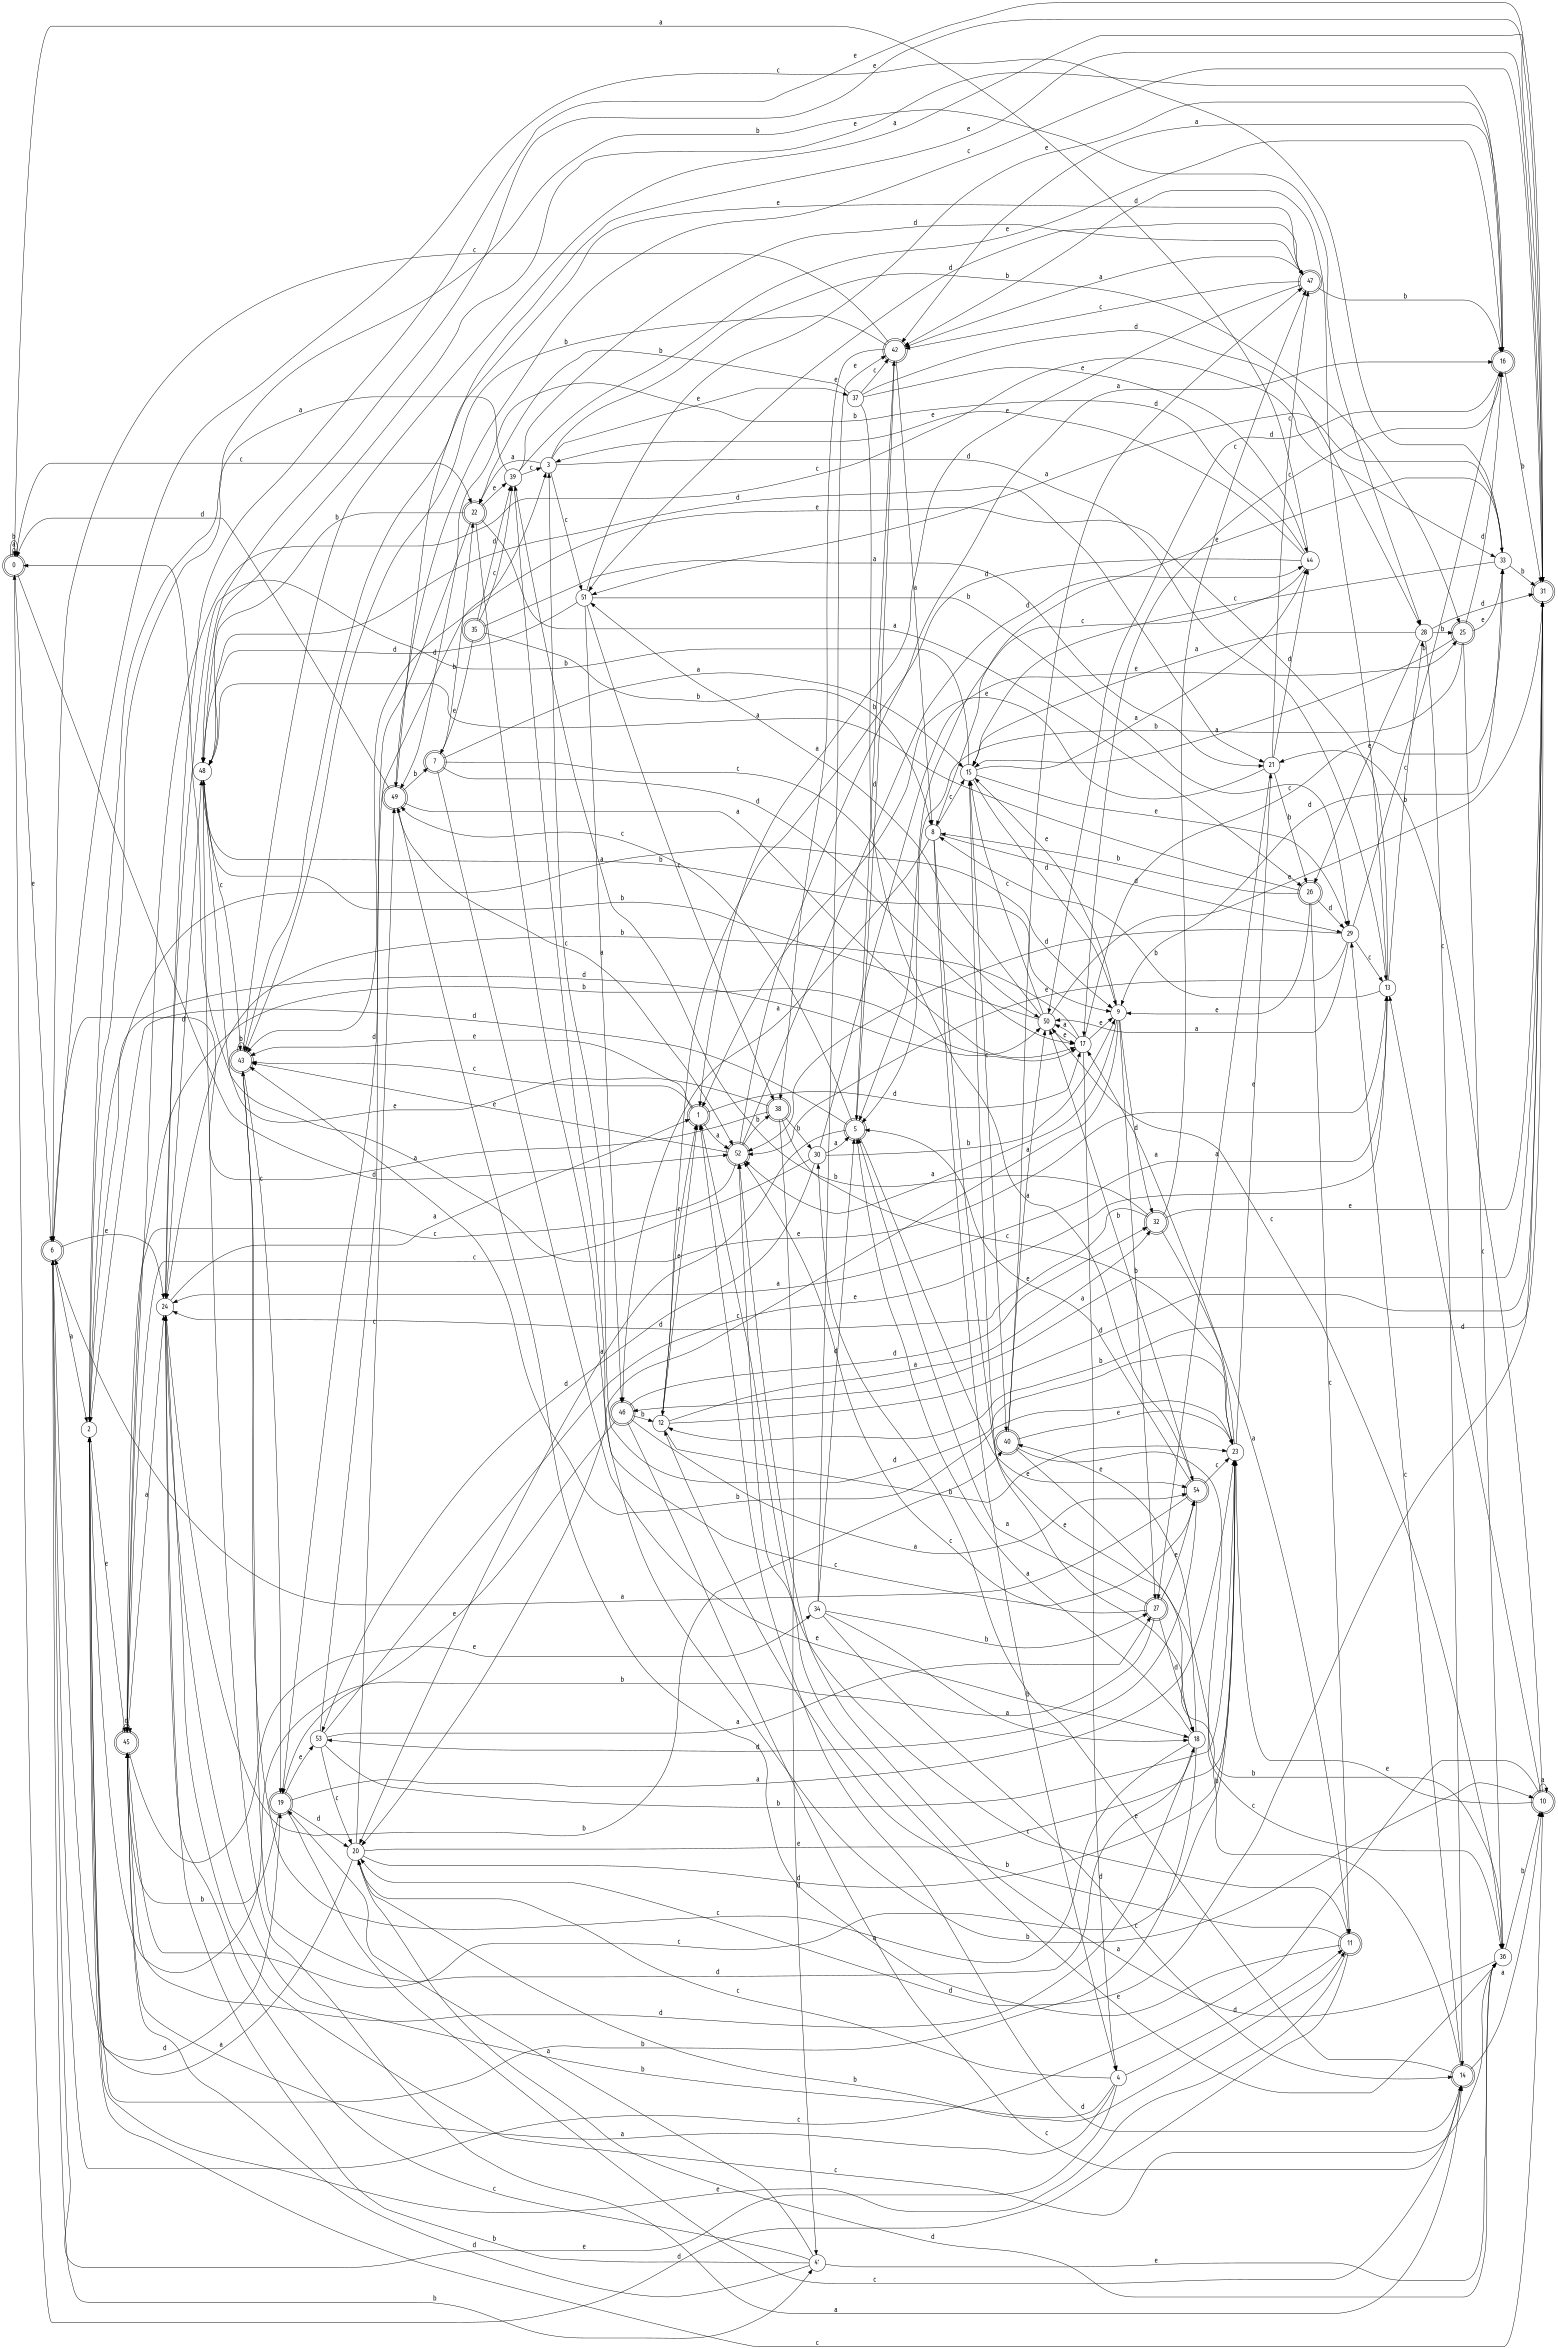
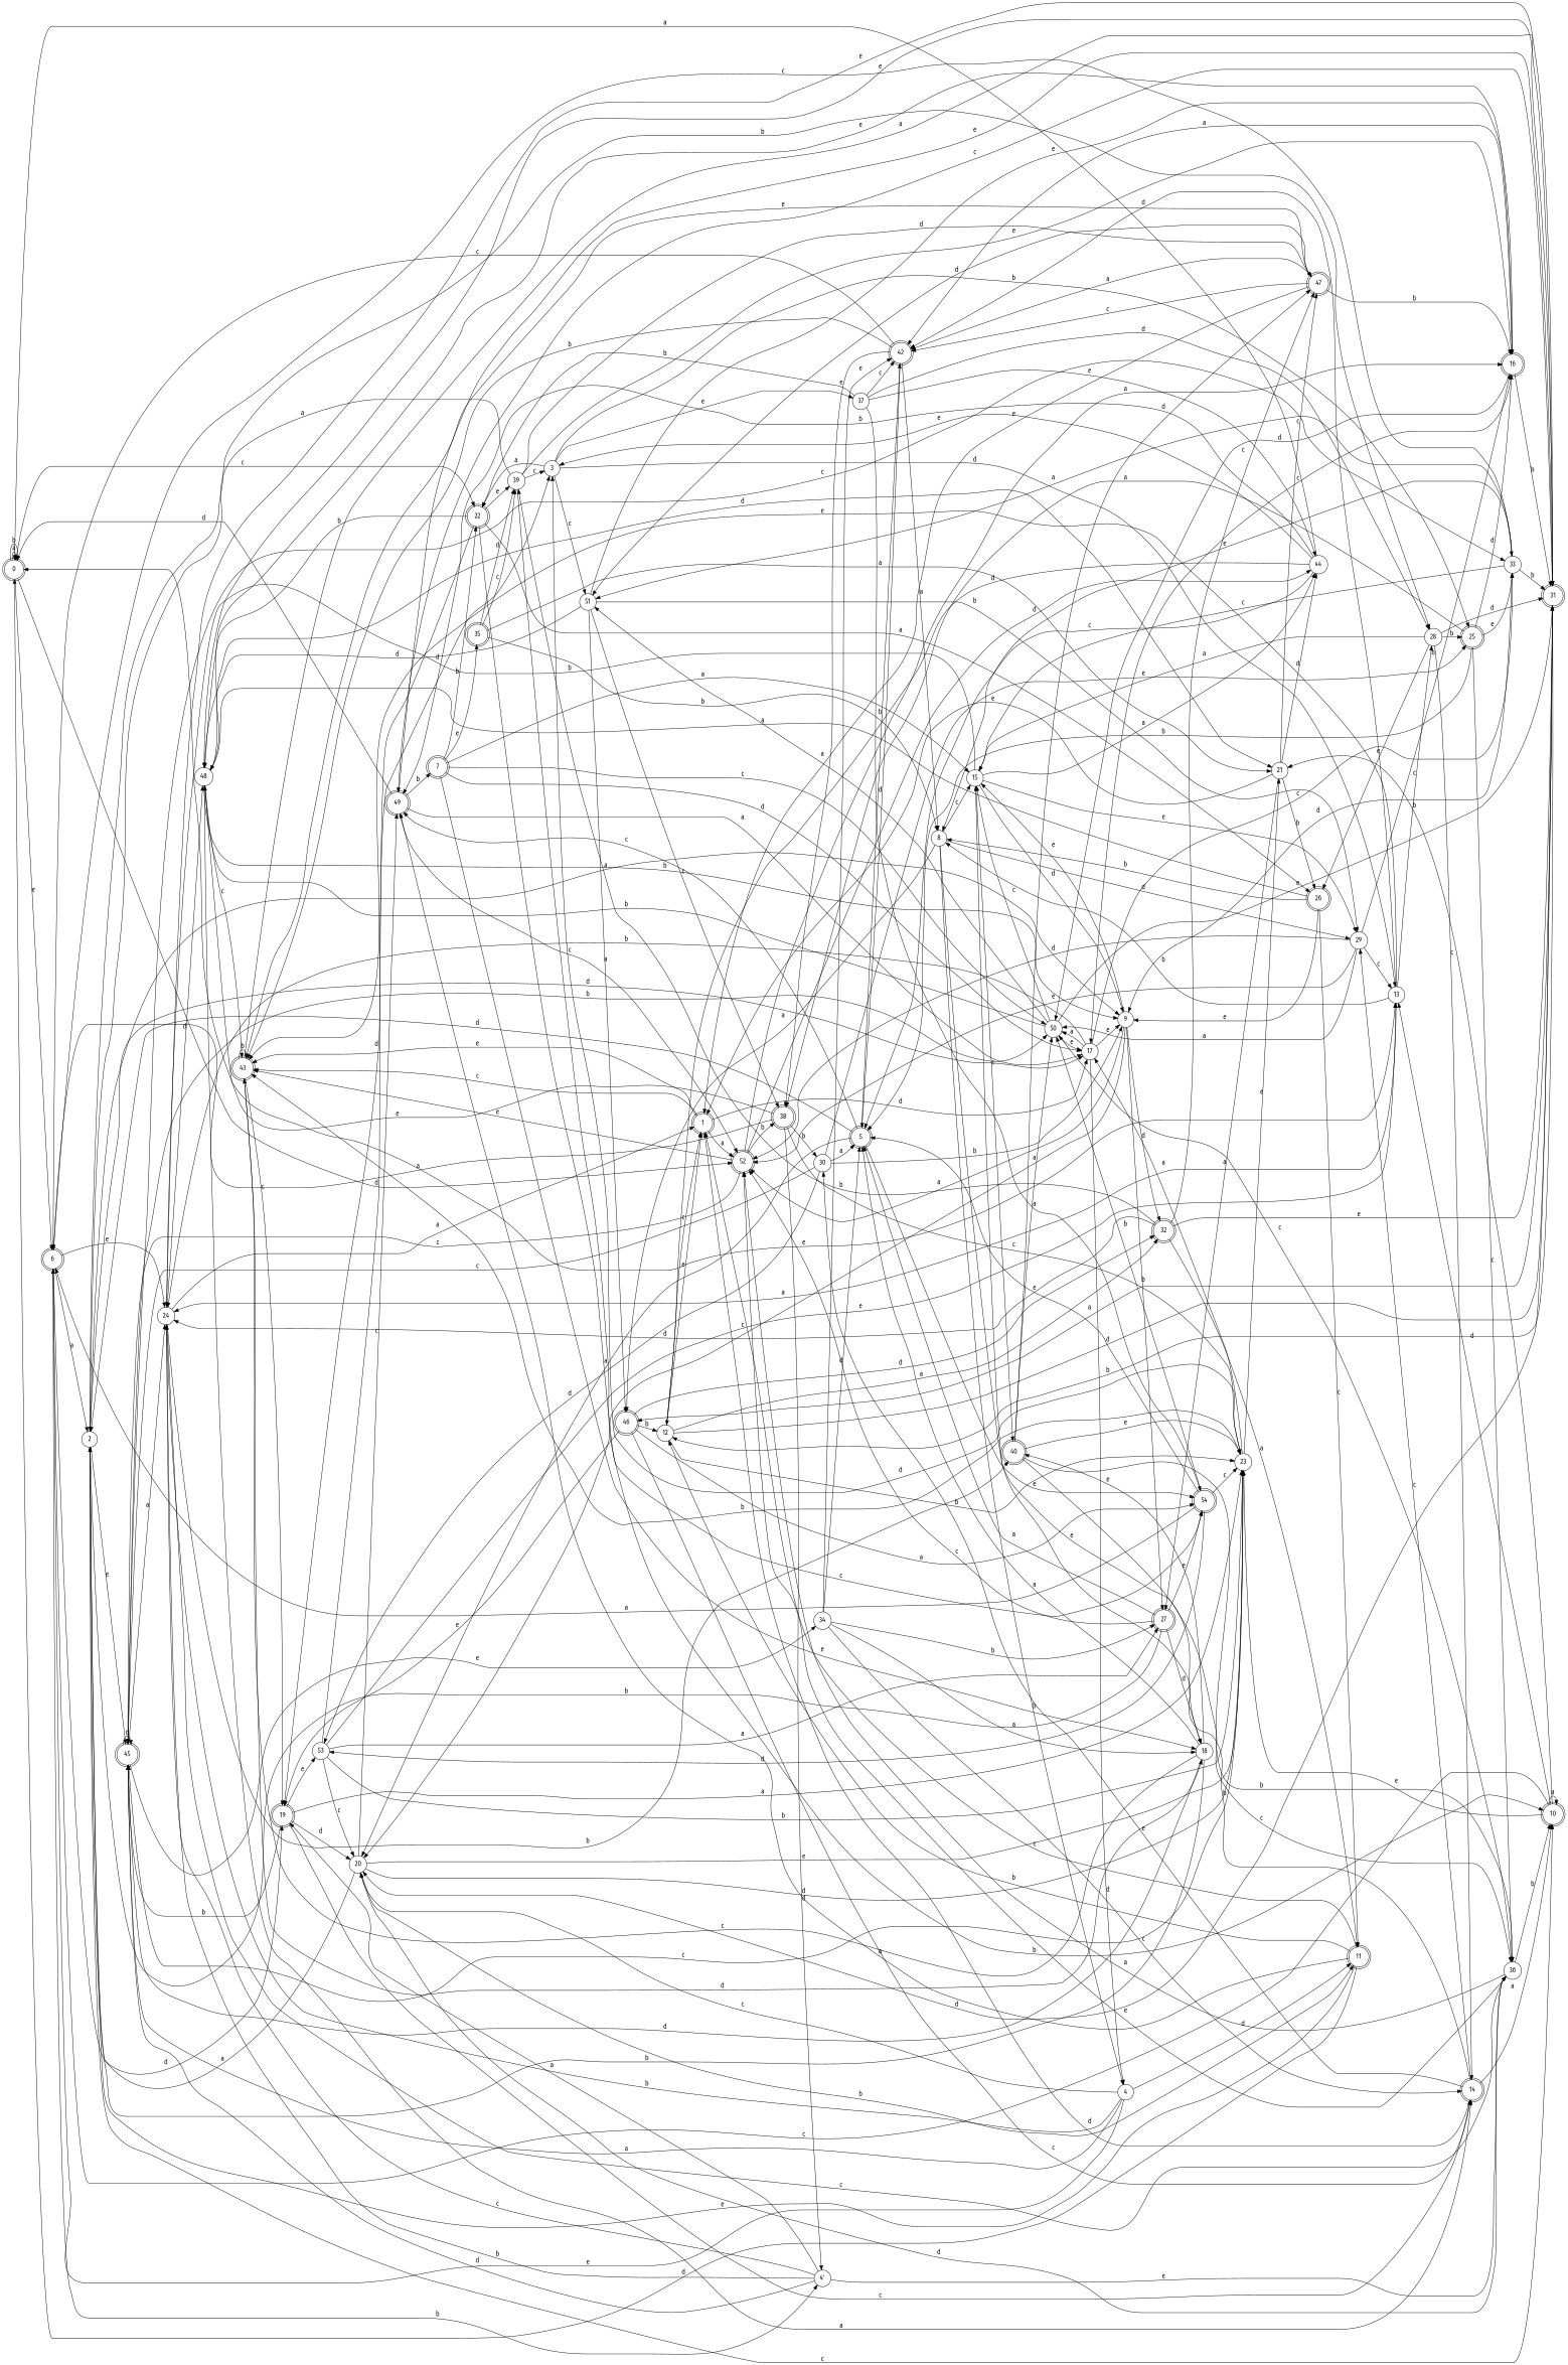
  digraph {
    fontname="Fira Sans"
    rankdir=LR
    node [color=black fillcolor=white fontname="Fira Sans" shape=circle style=filled]
    edge [fontname="Fira Sans"]
    n1 [label=0 shape=doublecircle style="rounded,filled"]
    n2 [label=6 shape=doublecircle style="rounded,filled"]
    n3 [label=22 shape=doublecircle style="rounded,filled"]
    n4 [label=52 shape=doublecircle style="rounded,filled"]
    n5 [label=2]
    n6 [label=24]
    n7 [label=19 shape=doublecircle style="rounded,filled"]
    n8 [label=33]
    n9 [label=41]
    n10 [label=54 shape=doublecircle style="rounded,filled"]
    n11 [label=48]
    n12 [label=26 shape=doublecircle style="rounded,filled"]
    n13 [label=39]
    n14 [label=43 shape=doublecircle style="rounded,filled"]
    n15 [label=45 shape=doublecircle style="rounded,filled"]
    n16 [label=44]
    n17 [label=16 shape=doublecircle style="rounded,filled"]
    n18 [label=38 shape=doublecircle style="rounded,filled"]
    n19 [label=1 shape=doublecircle style="rounded,filled"]
    n20 [label=17]
    n21 [label=8]
    n22 [label=4]
    n23 [label=15]
    n24 [label=18]
    n25 [label=29]
    n26 [label=46 shape=doublecircle style="rounded,filled"]
    n27 [label=9]
    n28 [label=50]
    n29 [label=31 shape=doublecircle style="rounded,filled"]
    n30 [label=47 shape=doublecircle style="rounded,filled"]
    n31 [label=10 shape=doublecircle style="rounded,filled"]
    n32 [label=28]
    n33 [label=20]
    n34 [label=27 shape=doublecircle style="rounded,filled"]
    n35 [label=32 shape=doublecircle style="rounded,filled"]
    n36 [label=13]
    n37 [label=21]
    n38 [label=23]
    n39 [label=25 shape=doublecircle style="rounded,filled"]
    n40 [label=14 shape=doublecircle style="rounded,filled"]
    n41 [label=34]
    n42 [label=3]
    n43 [label=37]
    n44 [label=51]
    n45 [label=42 shape=doublecircle style="rounded,filled"]
    n46 [label=5 shape=doublecircle style="rounded,filled"]
    n47 [label=36]
    n48 [label=11 shape=doublecircle style="rounded,filled"]
    n49 [label=49 shape=doublecircle style="rounded,filled"]
    n50 [label=12]
    n51 [label=40 shape=doublecircle style="rounded,filled"]
    n52 [label=7 shape=doublecircle style="rounded,filled"]
    n53 [label=53]
    n54 [label=30]
    n55 [label=35 shape=doublecircle style="rounded,filled"]
    n1 -> n1 [label=a]
    n1 -> n1 [label=b]
    n1 -> n2 [label=e]
    n1 -> n3 [label=c]
    n1 -> n4 [label=d]
    n2 -> n5 [label=a]
    n2 -> n6 [label=e]
    n2 -> n7 [label=d]
    n2 -> n8 [label=c]
    n2 -> n9 [label=b]
    n3 -> n7 [label=d]
    n3 -> n10 [label=c]
    n3 -> n11 [label=b]
    n3 -> n12 [label=a]
    n3 -> n13 [label=e]
    n4 -> n14 [label=e]
    n4 -> n15 [label=c]
    n4 -> n16 [label=d]
    n4 -> n17 [label=a]
    n4 -> n18 [label=b]
    n5 -> n15 [label=e]
    n5 -> n20 [label=d]
    n5 -> n27 [label=a]
    n5 -> n31 [label=c]
    n5 -> n32 [label=b]
    n6 -> n11 [label=d]
    n6 -> n19 [label=a]
    n6 -> n29 [label=e]
    n6 -> n47 [label=c]
    n6 -> n51 [label=b]
    n7 -> n15 [label=b]
    n7 -> n33 [label=d]
    n7 -> n38 [label=a]
    n7 -> n40 [label=c]
    n7 -> n53 [label=e]
    n8 -> n21 [label=e]
    n8 -> n23 [label=c]
    n8 -> n27 [label=d]
    n8 -> n29 [label=b]
    n8 -> n44 [label=a]
    n9 -> n6 [label=b]
    n9 -> n6 [label=c]
    n9 -> n7 [label=a]
    n9 -> n15 [label=d]
    n9 -> n47 [label=e]
    n10 -> n2 [label=a]
    n10 -> n28 [label=b]
    n10 -> n38 [label=c]
    n10 -> n46 [label=e]
    n10 -> n53 [label=d]
    n11 -> n14 [label=c]
    n11 -> n27 [label=b]
    n11 -> n36 [label=e]
    n11 -> n37 [label=d]
    n11 -> n40 [label=a]
    n12 -> n11 [label=a]
    n12 -> n21 [label=b]
-   n12 -> n25 [label=d]
    n12 -> n27 [label=e]
    n12 -> n48 [label=c]
    n13 -> n5 [label=a]
    n13 -> n17 [label=e]
    n13 -> n30 [label=d]
    n13 -> n31 [label=b]
    n13 -> n42 [label=c]
    n14 -> n7 [label=c]
    n14 -> n14 [label=b]
    n14 -> n24 [label=d]
    n14 -> n29 [label=a]
    n14 -> n30 [label=e]
    n15 -> n6 [label=a]
    n15 -> n8 [label=c]
    n15 -> n15 [label=d]
    n15 -> n28 [label=b]
    n15 -> n41 [label=e]
    n16 -> n1 [label=a]
    n16 -> n42 [label=e]
    n16 -> n46 [label=c]
    n16 -> n49 [label=b]
    n16 -> n50 [label=d]
    n17 -> n11 [label=e]
    n17 -> n20 [label=c]
    n17 -> n28 [label=d]
    n17 -> n29 [label=b]
    n17 -> n45 [label=a]
    n18 -> n1 [label=e]
    n18 -> n2 [label=a]
    n18 -> n9 [label=d]
    n18 -> n38 [label=c]
    n18 -> n54 [label=b]
    n19 -> n4 [label=a]
    n19 -> n14 [label=c]
    n19 -> n14 [label=e]
    n19 -> n20 [label=d]
    n20 -> n6 [label=b]
    n20 -> n8 [label=c]
    n20 -> n22 [label=d]
    n20 -> n27 [label=e]
    n20 -> n28 [label=a]
    n21 -> n22 [label=b]
    n21 -> n23 [label=c]
    n21 -> n24 [label=e]
    n21 -> n25 [label=d]
    n21 -> n26 [label=a]
    n22 -> n2 [label=e]
    n22 -> n6 [label=b]
    n22 -> n15 [label=a]
    n22 -> n33 [label=c]
    n22 -> n48 [label=d]
    n23 -> n6 [label=b]
    n23 -> n16 [label=a]
    n23 -> n25 [label=e]
    n23 -> n27 [label=d]
    n23 -> n51 [label=c]
    n24 -> n5 [label=b]
    n24 -> n14 [label=c]
    n24 -> n15 [label=d]
    n24 -> n46 [label=a]
    n24 -> n51 [label=e]
    n25 -> n4 [label=d]
    n25 -> n4 [label=e]
    n25 -> n17 [label=b]
    n25 -> n28 [label=a]
    n25 -> n36 [label=c]
    n26 -> n7 [label=e]
    n26 -> n10 [label=a]
    n26 -> n35 [label=d]
    n26 -> n40 [label=c]
    n26 -> n50 [label=b]
    n27 -> n4 [label=a]
    n27 -> n23 [label=e]
    n27 -> n33 [label=c]
    n27 -> n34 [label=b]
    n27 -> n35 [label=d]
    n28 -> n11 [label=b]
    n28 -> n20 [label=e]
    n28 -> n23 [label=c]
    n28 -> n29 [label=e]
    n28 -> n44 [label=a]
    n29 -> n11 [label=e]
    n29 -> n26 [label=a]
    n29 -> n33 [label=d]
    n29 -> n49 [label=c]
    n29 -> n50 [label=b]
    n30 -> n17 [label=b]
    n30 -> n19 [label=e]
    n30 -> n44 [label=d]
    n30 -> n45 [label=a]
    n30 -> n45 [label=c]
    n31 -> n2 [label=c]
    n31 -> n31 [label=a]
    n31 -> n36 [label=d]
    n31 -> n37 [label=b]
    n31 -> n38 [label=e]
    n32 -> n12 [label=e]
    n32 -> n23 [label=a]
    n32 -> n29 [label=d]
    n32 -> n39 [label=b]
    n32 -> n40 [label=c]
    n33 -> n5 [label=a]
    n33 -> n38 [label=d]
    n33 -> n38 [label=e]
    n33 -> n48 [label=b]
    n33 -> n49 [label=c]
    n34 -> n4 [label=c]
    n34 -> n5 [label=b]
    n34 -> n10 [label=e]
    n34 -> n24 [label=d]
    n34 -> n46 [label=a]
    n35 -> n6 [label=d]
    n35 -> n13 [label=b]
    n35 -> n29 [label=e]
    n35 -> n30 [label=c]
    n35 -> n48 [label=a]
    n36 -> n6 [label=a]
    n36 -> n14 [label=e]
    n36 -> n21 [label=b]
    n36 -> n32 [label=c]
    n36 -> n45 [label=d]
    n37 -> n12 [label=b]
    n37 -> n16 [label=d]
    n37 -> n19 [label=e]
    n37 -> n30 [label=c]
    n37 -> n34 [label=a]
    n38 -> n14 [label=b]
    n38 -> n15 [label=c]
    n38 -> n20 [label=a]
    n38 -> n37 [label=e]
    n38 -> n42 [label=d]
    n39 -> n8 [label=e]
    n39 -> n17 [label=d]
-   n39 -> n23 [label=a]
+   n39 -> n18 [label=a]
    n39 -> n46 [label=b]
    n39 -> n47 [label=c]
    n40 -> n19 [label=d]
    n40 -> n23 [label=b]
    n40 -> n25 [label=c]
    n40 -> n31 [label=a]
    n40 -> n54 [label=e]
    n41 -> n24 [label=a]
    n41 -> n34 [label=b]
    n41 -> n40 [label=c]
    n41 -> n45 [label=e]
    n41 -> n46 [label=d]
    n42 -> n3 [label=a]
    n42 -> n36 [label=d]
    n42 -> n39 [label=b]
    n42 -> n43 [label=e]
    n42 -> n44 [label=c]
    n43 -> n3 [label=b]
    n43 -> n10 [label=a]
    n43 -> n16 [label=e]
    n43 -> n32 [label=d]
    n43 -> n45 [label=c]
    n44 -> n11 [label=d]
    n44 -> n17 [label=e]
    n44 -> n18 [label=c]
    n44 -> n25 [label=b]
    n44 -> n26 [label=a]
    n45 -> n2 [label=c]
    n45 -> n14 [label=b]
    n45 -> n18 [label=e]
    n45 -> n21 [label=a]
    n45 -> n46 [label=d]
    n46 -> n5 [label=d]
    n46 -> n10 [label=e]
    n46 -> n33 [label=a]
    n46 -> n45 [label=b]
    n46 -> n49 [label=c]
    n47 -> n4 [label=a]
    n47 -> n4 [label=e]
    n47 -> n28 [label=c]
    n47 -> n31 [label=b]
    n47 -> n33 [label=d]
    n48 -> n1 [label=d]
    n48 -> n5 [label=e]
    n48 -> n19 [label=c]
    n48 -> n49 [label=a]
    n48 -> n50 [label=b]
    n49 -> n1 [label=d]
    n49 -> n4 [label=c]
    n49 -> n20 [label=a]
    n49 -> n29 [label=e]
    n49 -> n52 [label=b]
    n50 -> n19 [label=c]
    n50 -> n19 [label=e]
    n50 -> n29 [label=d]
    n50 -> n35 [label=a]
    n50 -> n38 [label=b]
    n51 -> n28 [label=a]
    n51 -> n30 [label=d]
    n51 -> n38 [label=e]
    n51 -> n47 [label=b]
    n51 -> n47 [label=c]
    n52 -> n3 [label=b]
    n52 -> n20 [label=d]
    n52 -> n23 [label=a]
    n52 -> n24 [label=e]
    n52 -> n28 [label=c]
    n53 -> n33 [label=c]
    n53 -> n34 [label=a]
    n53 -> n36 [label=e]
    n53 -> n38 [label=b]
    n53 -> n42 [label=d]
    n54 -> n15 [label=c]
    n54 -> n27 [label=b]
    n54 -> n39 [label=e]
    n54 -> n46 [label=a]
    n54 -> n53 [label=d]
    n55 -> n13 [label=c]
    n55 -> n13 [label=d]
    n55 -> n21 [label=b]
    n55 -> n37 [label=a]
-   n55 -> n52 [label=e]
+   n52 -> n55 [label=e]
  }
